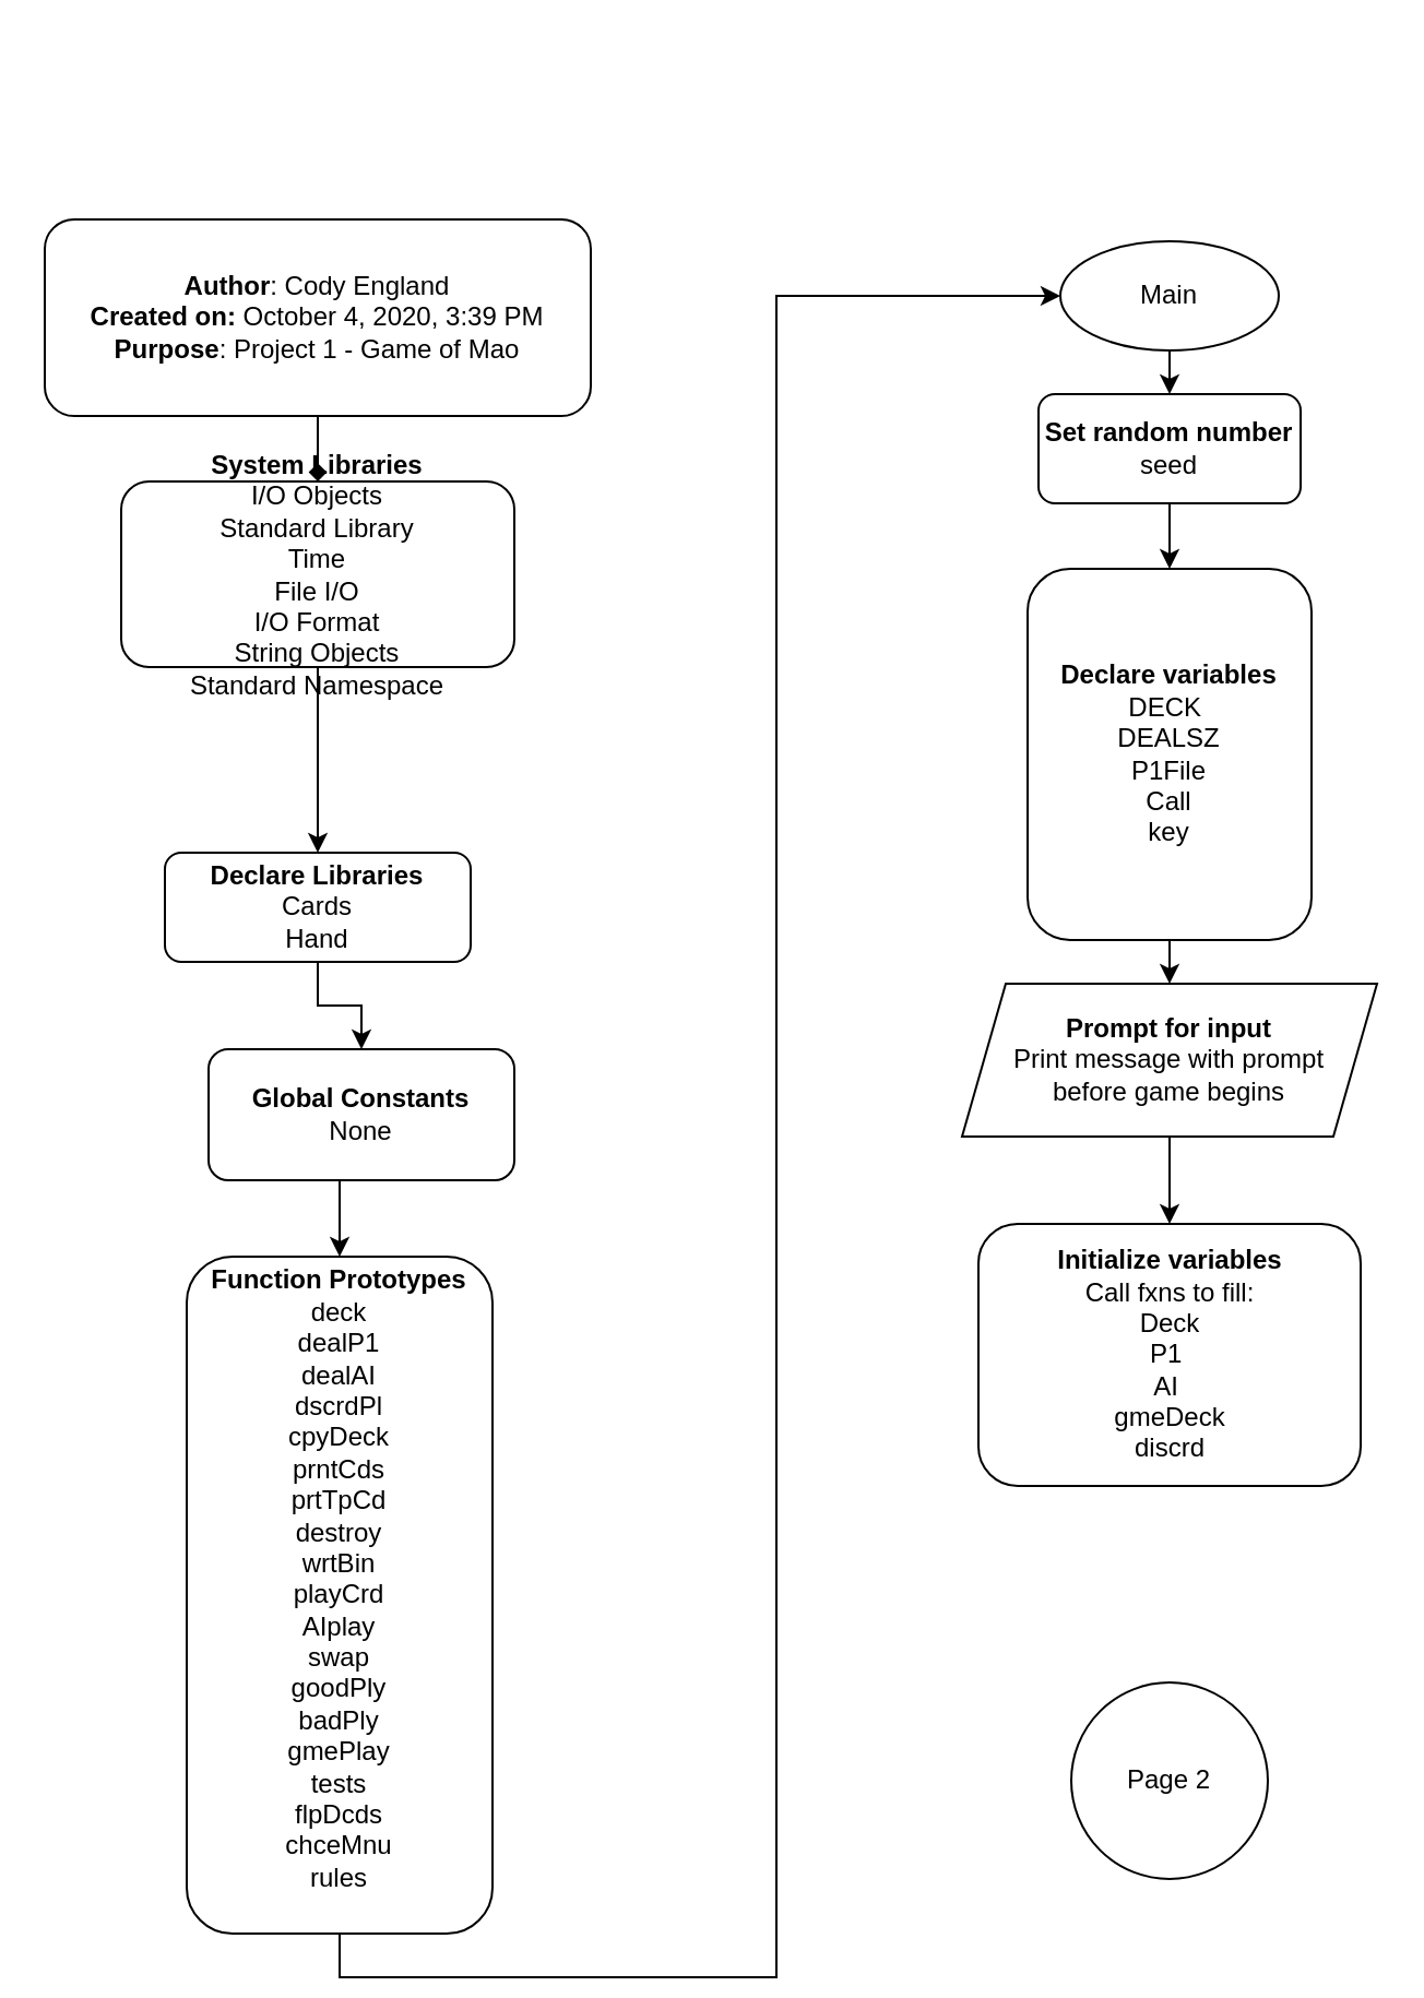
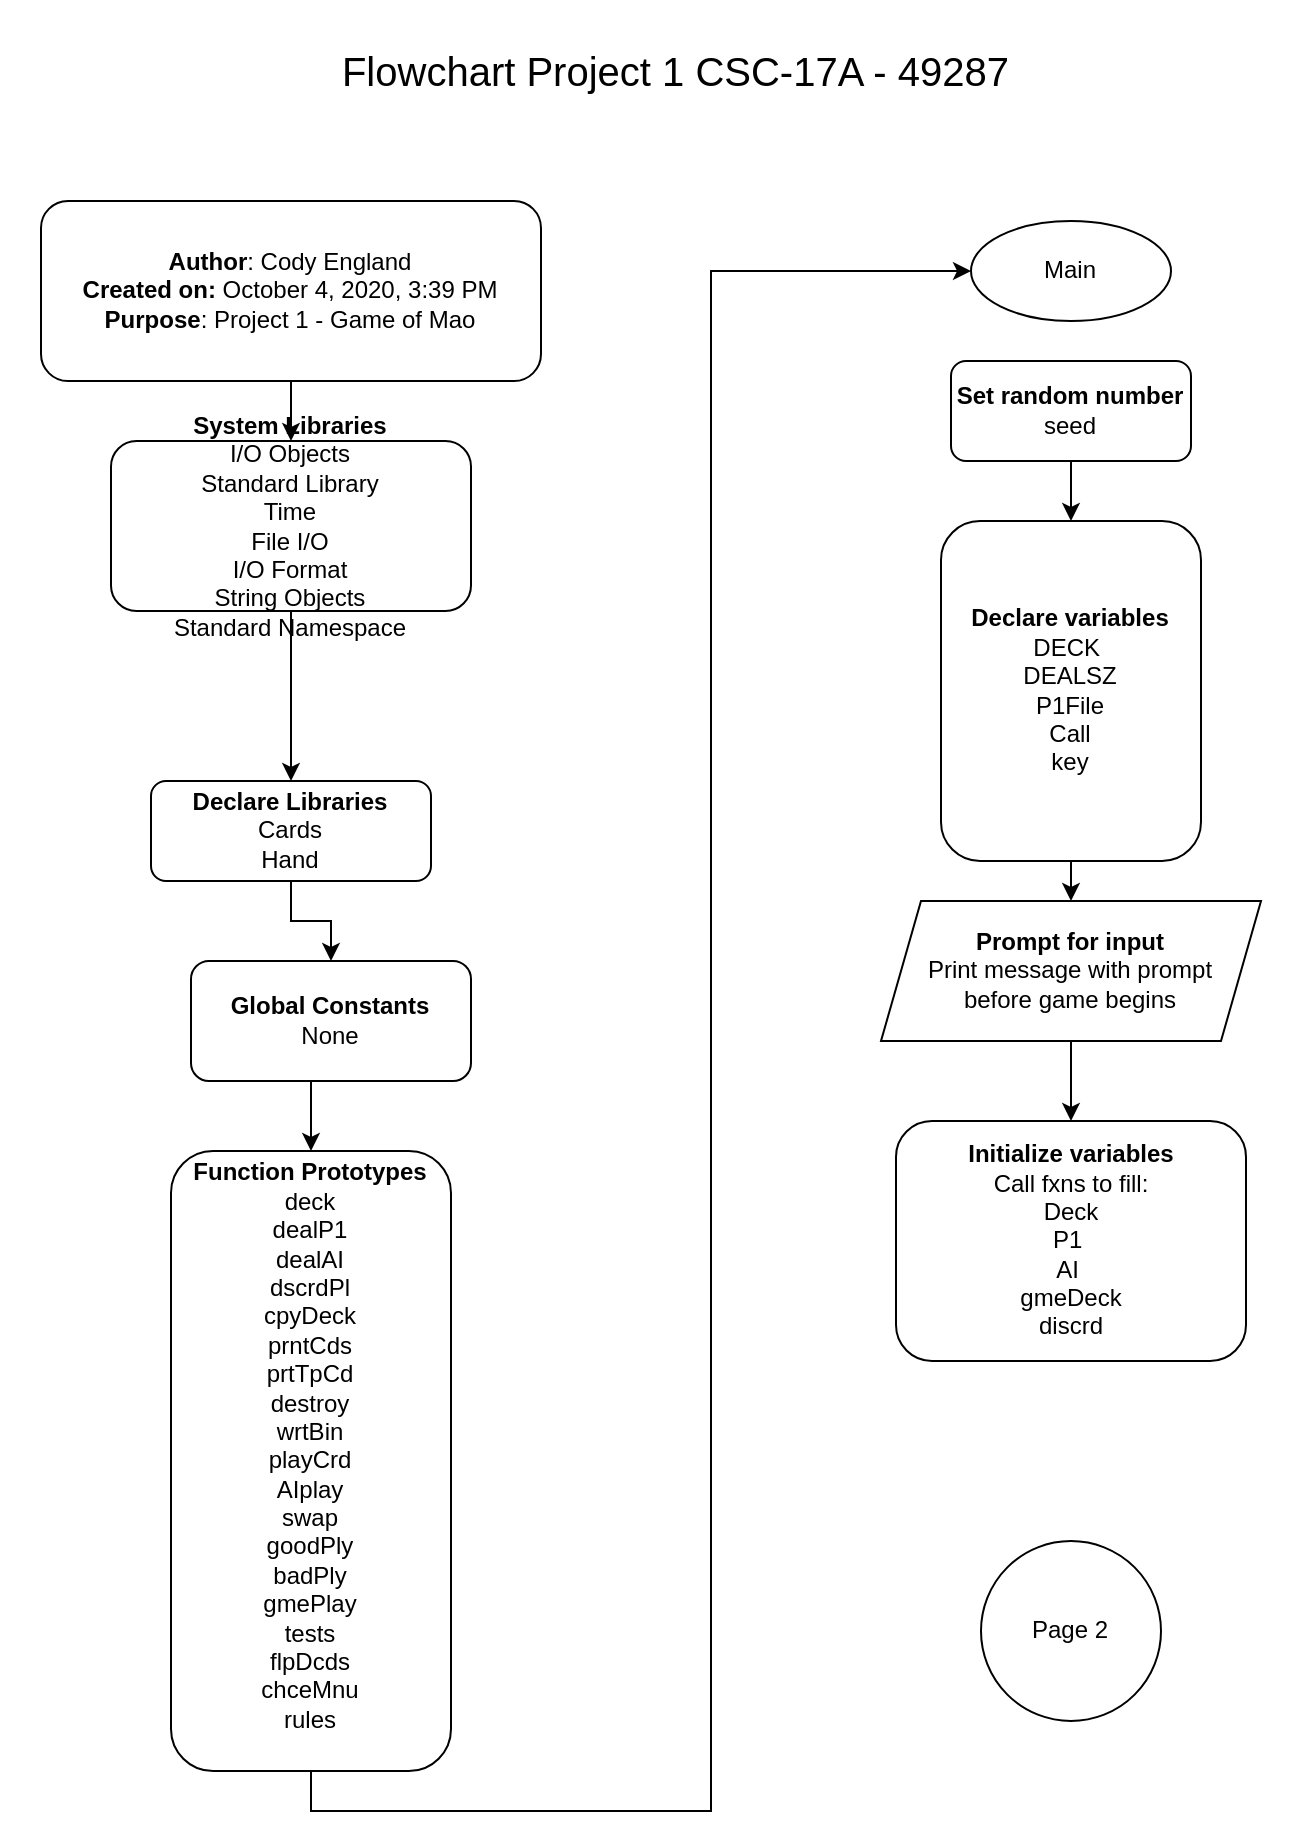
  <mxCell id="0" />
  <mxCell id="1" parent="0" />
  <mxCell id="2" style="edgeStyle=orthogonalEdgeStyle;rounded=0;orthogonalLoop=1;jettySize=auto;html=1;exitX=0.5;exitY=1;exitDx=0;exitDy=0;fontSize=20;" edge="1" parent="1" source="3" target="8"><mxGeometry relative="1" as="geometry" /></mxCell>
  <mxCell id="3" value="&lt;b&gt;System Libraries&lt;/b&gt;&lt;br&gt;I/O Objects&lt;br&gt;Standard Library&lt;br&gt;Time&lt;br&gt;File I/O&lt;br&gt;I/O Format&lt;br&gt;String Objects&lt;br&gt;Standard Namespace" style="rounded=1;whiteSpace=wrap;html=1;" vertex="1" parent="1"><mxGeometry x="55" y="220" width="180" height="85" as="geometry" /></mxCell>
- <mxCell id="4" style="edgeStyle=orthogonalEdgeStyle;rounded=0;orthogonalLoop=1;jettySize=auto;html=1;exitX=0.5;exitY=1;exitDx=0;exitDy=0;fontSize=20;endArrow=diamond;" edge="1" parent="1" source="5" target="3"><mxGeometry relative="1" as="geometry" /></mxCell>
+ <mxCell id="4" style="edgeStyle=orthogonalEdgeStyle;rounded=0;orthogonalLoop=1;jettySize=auto;html=1;exitX=0.5;exitY=1;exitDx=0;exitDy=0;fontSize=20;" edge="1" parent="1" source="5" target="3"><mxGeometry relative="1" as="geometry" /></mxCell>
  <mxCell id="5" value="&lt;div&gt;&lt;b&gt;Author&lt;/b&gt;: Cody England&lt;/div&gt;&lt;div&gt;&lt;b&gt;Created on:&amp;nbsp;&lt;/b&gt;October 4, 2020, 3:39 PM&lt;/div&gt;&lt;div&gt;&lt;b&gt;Purpose&lt;/b&gt;: Project 1 - Game of Mao&lt;br&gt;&lt;/div&gt;" style="rounded=1;whiteSpace=wrap;html=1;align=center;" vertex="1" parent="1"><mxGeometry x="20" y="100" width="250" height="90" as="geometry" /></mxCell>
+ <mxCell id="6" value="Flowchart Project 1 CSC-17A - 49287&lt;font style=&quot;font-size: 20px&quot;&gt;&amp;nbsp;&lt;/font&gt;" style="text;html=1;align=center;verticalAlign=middle;resizable=0;points=[];autosize=1;strokeWidth=1;fontSize=20;" vertex="1" parent="1"><mxGeometry x="165" width="350" height="30" as="geometry" y="20" /></mxCell>
  <mxCell id="7" style="edgeStyle=orthogonalEdgeStyle;rounded=0;orthogonalLoop=1;jettySize=auto;html=1;exitX=0.5;exitY=1;exitDx=0;exitDy=0;fontSize=20;" edge="1" parent="1" source="8" target="10"><mxGeometry relative="1" as="geometry" /></mxCell>
  <mxCell id="8" value="&lt;b&gt;Declare Libraries&lt;/b&gt;&lt;br&gt;Cards&lt;br&gt;Hand" style="rounded=1;whiteSpace=wrap;html=1;" vertex="1" parent="1"><mxGeometry x="75" y="390" width="140" height="50" as="geometry" /></mxCell>
  <mxCell id="9" style="edgeStyle=orthogonalEdgeStyle;rounded=0;orthogonalLoop=1;jettySize=auto;html=1;exitX=0.5;exitY=1;exitDx=0;exitDy=0;entryX=0.5;entryY=0;entryDx=0;entryDy=0;fontSize=20;" edge="1" parent="1" source="10" target="12"><mxGeometry relative="1" as="geometry" /></mxCell>
  <mxCell id="10" value="&lt;b&gt;Global Constants&lt;/b&gt;&lt;br&gt;None" style="rounded=1;whiteSpace=wrap;html=1;" vertex="1" parent="1"><mxGeometry x="95" y="480" width="140" height="60" as="geometry" /></mxCell>
  <mxCell id="11" style="edgeStyle=orthogonalEdgeStyle;rounded=0;orthogonalLoop=1;jettySize=auto;html=1;exitX=0.5;exitY=1;exitDx=0;exitDy=0;entryX=0;entryY=0.5;entryDx=0;entryDy=0;fontSize=12;" edge="1" parent="1" source="12" target="16"><mxGeometry relative="1" as="geometry" /></mxCell>
  <mxCell id="12" value="&lt;b&gt;Function Prototypes&lt;/b&gt;&lt;br&gt;&lt;div&gt;deck&lt;/div&gt;&lt;div&gt;&lt;span&gt;dealP1&lt;/span&gt;&lt;/div&gt;&lt;div&gt;&lt;span&gt;dealAI&lt;/span&gt;&lt;/div&gt;&lt;div&gt;dscrdPl&lt;/div&gt;&lt;div&gt;&lt;span&gt;cpyDeck&lt;/span&gt;&lt;/div&gt;&lt;div&gt;&lt;span&gt;prntCds&lt;br&gt;&lt;/span&gt;&lt;/div&gt;&lt;div&gt;&lt;span&gt;prtTpCd&lt;br&gt;&lt;/span&gt;&lt;/div&gt;&lt;div&gt;&lt;span&gt;destroy&lt;/span&gt;&lt;/div&gt;&lt;div&gt;wrtBin&lt;/div&gt;&lt;div&gt;playCrd&lt;/div&gt;&lt;div&gt;AIplay&lt;/div&gt;&lt;div&gt;swap&lt;/div&gt;&lt;div&gt;goodPly&lt;/div&gt;&lt;div&gt;badPly&lt;/div&gt;&lt;div&gt;gmePlay&lt;/div&gt;&lt;div&gt;tests&lt;/div&gt;&lt;div&gt;flpDcds&lt;/div&gt;&lt;div&gt;chceMnu&lt;/div&gt;&lt;div&gt;rules&lt;/div&gt;&lt;div&gt;&lt;br&gt;&lt;/div&gt;" style="rounded=1;whiteSpace=wrap;html=1;" vertex="1" parent="1"><mxGeometry x="85" y="575" width="140" height="310" as="geometry" /></mxCell>
  <mxCell id="13" style="edgeStyle=orthogonalEdgeStyle;rounded=0;orthogonalLoop=1;jettySize=auto;html=1;exitX=0.5;exitY=1;exitDx=0;exitDy=0;fontSize=20;" edge="1" parent="1" source="5" target="5"><mxGeometry relative="1" as="geometry" /></mxCell>
  <mxCell id="14" style="edgeStyle=orthogonalEdgeStyle;rounded=0;orthogonalLoop=1;jettySize=auto;html=1;exitX=0.5;exitY=1;exitDx=0;exitDy=0;fontSize=20;" edge="1" parent="1" source="5" target="5"><mxGeometry relative="1" as="geometry" /></mxCell>
- <mxCell id="15" style="edgeStyle=orthogonalEdgeStyle;rounded=0;orthogonalLoop=1;jettySize=auto;html=1;exitX=0.5;exitY=1;exitDx=0;exitDy=0;entryX=0.5;entryY=0;entryDx=0;entryDy=0;fontSize=12;" edge="1" parent="1" source="16" target="20"><mxGeometry relative="1" as="geometry" /></mxCell>
  <mxCell id="16" value="Main" style="ellipse;whiteSpace=wrap;html=1;strokeWidth=1;fontSize=12;" vertex="1" parent="1"><mxGeometry x="485" y="110" width="100" height="50" as="geometry" /></mxCell>
  <mxCell id="17" style="edgeStyle=orthogonalEdgeStyle;rounded=0;orthogonalLoop=1;jettySize=auto;html=1;exitX=0.5;exitY=1;exitDx=0;exitDy=0;entryX=0.5;entryY=0;entryDx=0;entryDy=0;" edge="1" parent="1" source="18" target="25"><mxGeometry relative="1" as="geometry" /></mxCell>
  <mxCell id="18" value="&lt;b&gt;Declare variables&lt;/b&gt;&lt;br&gt;DECK&amp;nbsp;&lt;br&gt;DEALSZ&lt;br&gt;P1File&lt;br&gt;Call&lt;br&gt;key" style="rounded=1;whiteSpace=wrap;html=1;strokeWidth=1;fontSize=12;" vertex="1" parent="1"><mxGeometry x="470" y="260" width="130" height="170" as="geometry" /></mxCell>
  <mxCell id="19" style="edgeStyle=orthogonalEdgeStyle;rounded=0;orthogonalLoop=1;jettySize=auto;html=1;exitX=0.5;exitY=1;exitDx=0;exitDy=0;fontSize=12;" edge="1" parent="1" source="20" target="18"><mxGeometry relative="1" as="geometry" /></mxCell>
  <mxCell id="20" value="&lt;b&gt;Set random number&lt;/b&gt; seed" style="rounded=1;whiteSpace=wrap;html=1;strokeWidth=1;fontSize=12;" vertex="1" parent="1"><mxGeometry x="475" y="180" width="120" height="50" as="geometry" /></mxCell>
  <mxCell id="21" value="&lt;b&gt;Initialize variables&lt;/b&gt;&lt;br&gt;Call fxns to fill:&lt;br&gt;Deck&lt;br&gt;P1&amp;nbsp;&lt;br&gt;AI&amp;nbsp;&lt;br&gt;gmeDeck&lt;br&gt;discrd" style="rounded=1;whiteSpace=wrap;html=1;strokeWidth=1;fontSize=12;" vertex="1" parent="1"><mxGeometry x="447.5" y="560" width="175" height="120" as="geometry" /></mxCell>
  <mxCell id="22" value="Page 2" style="ellipse;whiteSpace=wrap;html=1;aspect=fixed;strokeWidth=1;fontSize=12;" vertex="1" parent="1"><mxGeometry x="490" y="770" width="90" height="90" as="geometry" /></mxCell>
  <mxCell id="23" style="edgeStyle=orthogonalEdgeStyle;rounded=0;orthogonalLoop=1;jettySize=auto;html=1;exitX=0.5;exitY=1;exitDx=0;exitDy=0;fontSize=12;" edge="1" parent="1" source="21" target="21"><mxGeometry relative="1" as="geometry" /></mxCell>
  <mxCell id="24" style="edgeStyle=orthogonalEdgeStyle;rounded=0;orthogonalLoop=1;jettySize=auto;html=1;exitX=0.5;exitY=1;exitDx=0;exitDy=0;" edge="1" parent="1" source="25" target="21"><mxGeometry relative="1" as="geometry" /></mxCell>
  <mxCell id="25" value="&lt;b&gt;Prompt for input&lt;br&gt;&lt;/b&gt;Print message with prompt&lt;br&gt;before game begins" style="shape=parallelogram;perimeter=parallelogramPerimeter;whiteSpace=wrap;html=1;fixedSize=1;" vertex="1" parent="1"><mxGeometry x="440" y="450" width="190" height="70" as="geometry" /></mxCell>
